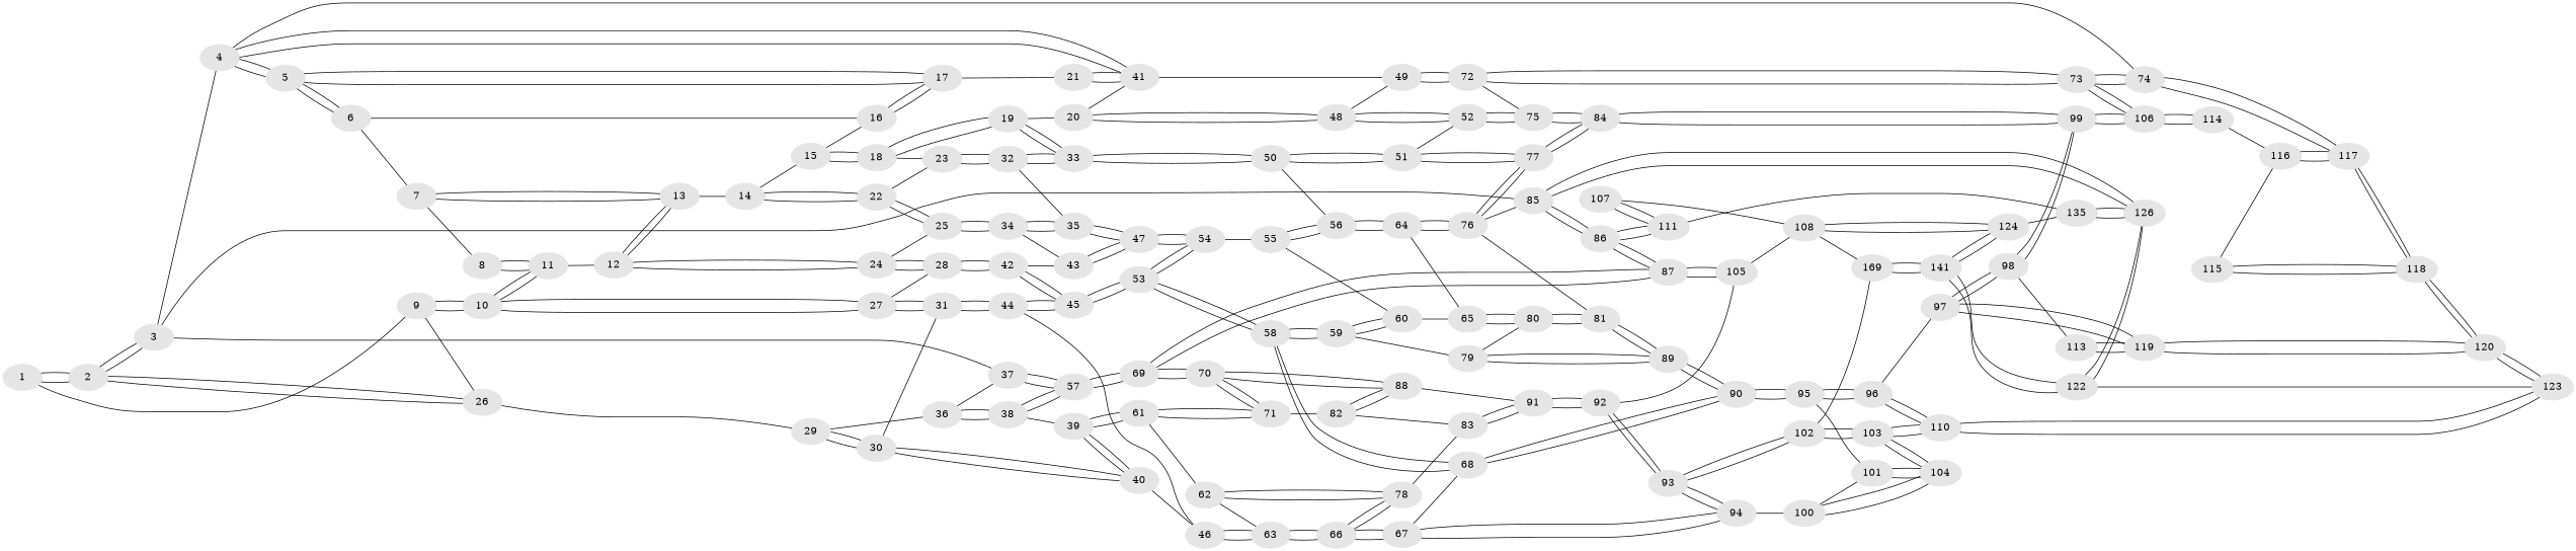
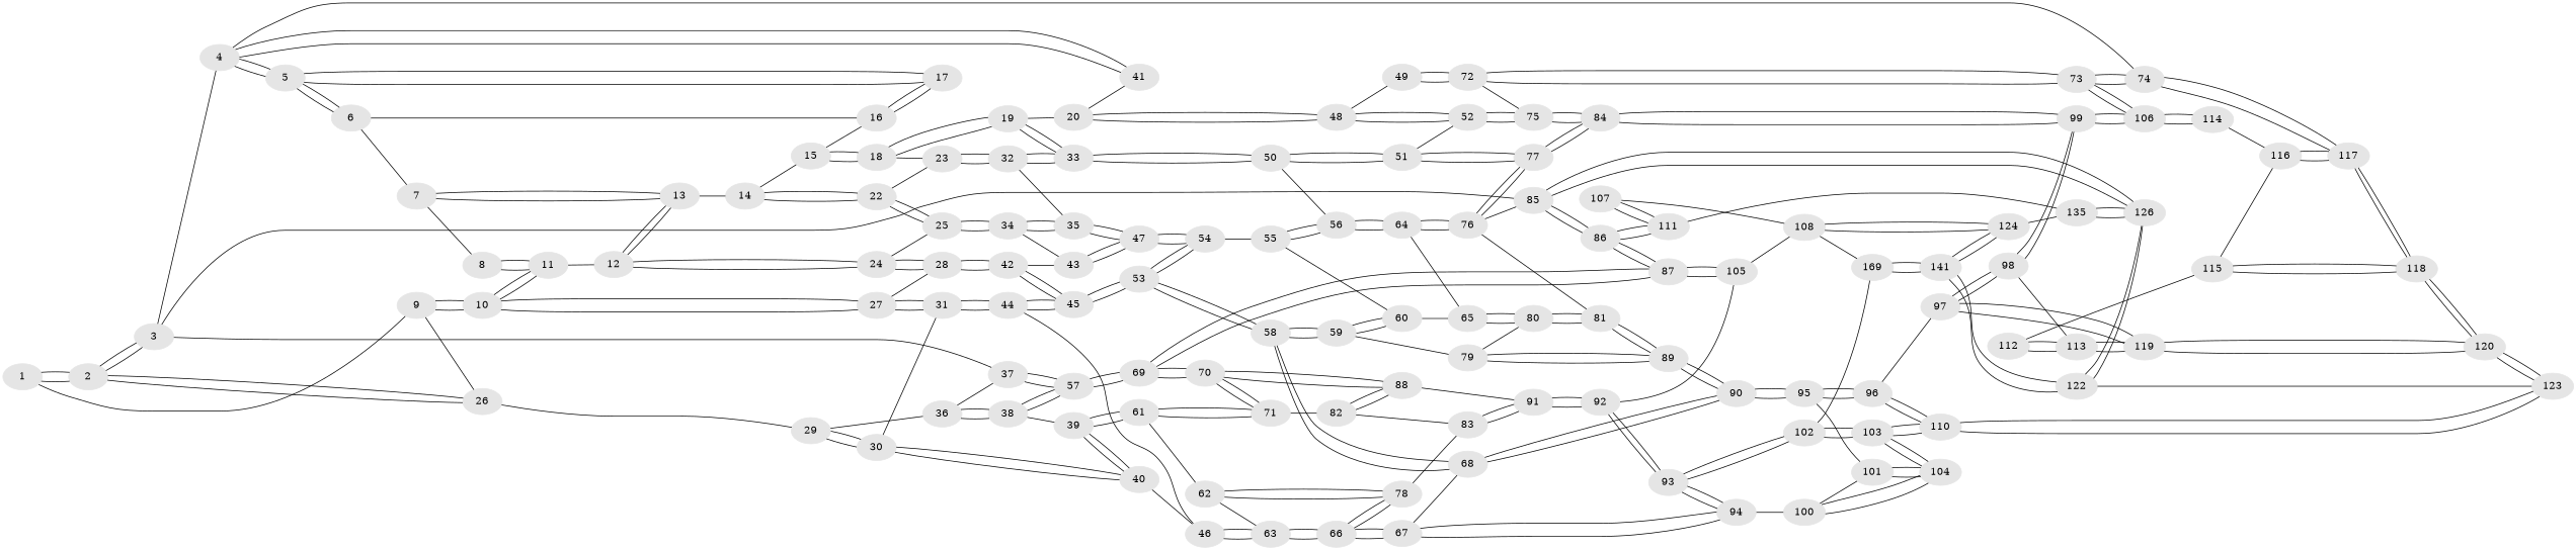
  graph {
    rankdir=LR
    node [color=gray90 style=filled]
    1
    2
    9
    3
    26
    10
    4
    37
    85
    29
    5
    41
    74
    57
    86
    126
    6
    17
    49
    117
    7
    16
-   21
    8
    13
    11
    14
    12
    27
    28
    31
    24
    25
    15
    22
    18
    23
    19
    20
    33
    32
    48
    50
    52
    34
    35
    42
    43
    30
    36
    44
    45
    40
    38
    46
    47
    51
    56
    54
    39
    69
    61
    62
    71
    63
    72
    53
    58
    66
    55
    75
    73
    77
    64
    84
    59
    68
    60
    65
    76
    70
    87
    79
    90
    80
    89
    78
    82
    83
    67
    81
    94
    100
    95
    88
    105
    91
    106
    114
    118
    99
    92
    111
    n104 [label=135]
    108
    96
    101
    93
    102
    103
    n111 [label=169]
    104
    97
    110
    98
    119
    123
    113
    120
    n120 [label=141]
    107
    116
    124
    122
+   112
    115
    1 -- 2
    1 -- 2
    1 -- 9
    2 -- 3
    2 -- 3
    2 -- 26
    2 -- 26
    9 -- 26
    9 -- 10
    9 -- 10
    3 -- 4
    3 -- 37
    3 -- 85
    26 -- 29
    10 -- 11
    10 -- 11
    10 -- 27
    10 -- 27
    4 -- 5
    4 -- 5
    4 -- 41
    4 -- 41
    4 -- 74
    37 -- 57
    37 -- 57
    85 -- 86
    85 -- 86
    85 -- 126
    85 -- 126
    29 -- 30
    29 -- 30
    29 -- 36
    5 -- 6
    5 -- 6
    5 -- 17
    5 -- 17
-   41 -- 49
    74 -- 117
    74 -- 117
    57 -- 69
    57 -- 69
    86 -- 87
    86 -- 87
    86 -- 111
    86 -- 111
    6 -- 7
    6 -- 16
-   17 -- 21
    49 -- 72
    49 -- 72
    117 -- 118
    117 -- 118
    7 -- 8
    7 -- 13
    7 -- 13
    16 -- 17
    16 -- 17
-   21 -- 41
-   21 -- 41
    8 -- 11
    8 -- 11
    13 -- 14
    11 -- 12
    14 -- 15
    14 -- 22
    14 -- 22
    12 -- 13
    12 -- 13
    12 -- 24
    12 -- 24
    27 -- 28
    27 -- 31
    27 -- 31
    28 -- 42
    28 -- 42
    31 -- 44
    31 -- 44
    24 -- 28
    24 -- 28
    24 -- 25
    25 -- 34
    25 -- 34
    15 -- 16
    15 -- 18
    15 -- 18
    22 -- 25
    22 -- 25
    22 -- 23
    18 -- 23
    18 -- 19
    18 -- 19
    23 -- 32
    23 -- 32
    19 -- 20
    19 -- 33
    19 -- 33
    20 -- 41
    20 -- 48
    20 -- 48
    33 -- 50
    33 -- 50
    32 -- 33
    32 -- 33
    32 -- 35
    48 -- 49
    48 -- 52
    48 -- 52
    50 -- 51
    50 -- 51
    50 -- 56
    52 -- 75
    52 -- 75
    34 -- 35
    34 -- 35
    34 -- 43
    35 -- 47
    35 -- 47
    42 -- 43
    42 -- 45
    42 -- 45
    43 -- 47
    43 -- 47
    30 -- 31
    30 -- 40
    30 -- 40
    36 -- 37
    36 -- 38
    36 -- 38
    44 -- 45
    44 -- 45
    44 -- 46
    45 -- 53
    45 -- 53
    40 -- 46
    38 -- 57
    38 -- 57
    38 -- 39
    46 -- 63
    46 -- 63
    47 -- 54
    47 -- 54
    51 -- 52
    51 -- 77
    51 -- 77
    56 -- 64
    56 -- 64
    54 -- 55
    39 -- 40
    39 -- 40
    39 -- 61
    39 -- 61
    69 -- 70
    69 -- 70
    69 -- 87
    69 -- 87
    61 -- 62
    61 -- 71
    61 -- 71
    62 -- 63
    62 -- 78
    62 -- 78
    71 -- 82
    63 -- 66
    63 -- 66
    72 -- 75
    72 -- 73
    72 -- 73
    53 -- 54
    53 -- 54
    53 -- 58
    53 -- 58
    58 -- 59
    58 -- 59
    58 -- 68
    58 -- 68
    66 -- 78
    66 -- 78
    66 -- 67
    66 -- 67
    55 -- 56
    55 -- 56
    55 -- 60
    75 -- 84
    75 -- 84
    73 -- 74
    73 -- 74
    73 -- 106
    73 -- 106
    77 -- 84
    77 -- 84
    64 -- 65
    64 -- 76
    64 -- 76
    84 -- 99
    84 -- 99
    59 -- 60
    59 -- 60
    59 -- 79
    68 -- 90
    68 -- 90
    60 -- 65
    65 -- 80
    65 -- 80
    76 -- 85
    76 -- 77
    76 -- 77
    76 -- 81
    70 -- 71
    70 -- 71
    70 -- 88
    70 -- 88
    87 -- 105
    87 -- 105
    79 -- 80
    79 -- 89
    79 -- 89
    90 -- 95
    90 -- 95
    80 -- 81
    80 -- 81
    89 -- 90
    89 -- 90
    78 -- 83
    82 -- 83
    82 -- 88
    82 -- 88
    83 -- 91
    83 -- 91
    67 -- 68
    67 -- 94
    67 -- 94
    81 -- 89
    81 -- 89
    94 -- 100
    100 -- 101
    100 -- 104
    100 -- 104
    95 -- 96
    95 -- 96
    95 -- 101
    88 -- 91
    105 -- 108
    91 -- 92
    91 -- 92
    106 -- 114
    106 -- 114
    114 -- 116
    118 -- 120
    118 -- 120
    99 -- 106
    99 -- 106
    92 -- 105
    92 -- 93
    92 -- 93
    111 -- n104
    n104 -- 126
    n104 -- 126
    108 -- n111
    108 -- 124
    108 -- 124
    96 -- 97
    96 -- 110
    96 -- 110
    101 -- 104
    101 -- 104
    93 -- 94
    93 -- 94
    93 -- 102
    93 -- 102
    102 -- 103
    102 -- 103
    102 -- n111
    103 -- 104
    103 -- 104
    103 -- 110
    103 -- 110
    n111 -- n120
    n111 -- n120
    97 -- 98
    97 -- 98
    97 -- 119
    97 -- 119
    110 -- 123
    110 -- 123
    98 -- 99
    98 -- 99
    98 -- 113
    119 -- 120
    119 -- 120
    113 -- 119
    113 -- 119
    120 -- 123
    120 -- 123
    n120 -- 124
    n120 -- 124
    n120 -- 122
    n120 -- 122
    107 -- 111
    107 -- 111
    107 -- 108
    116 -- 117
    116 -- 117
    124 -- n104
    122 -- 126
    122 -- 126
    122 -- 123
+   112 -- 113
+   112 -- 113
+   112 -- 115
    115 -- 118
    115 -- 118
    115 -- 116
  }
